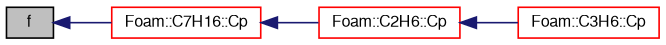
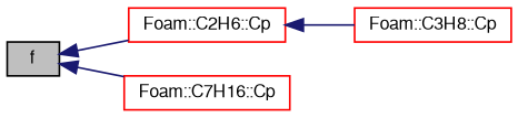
  digraph {
    rankdir=LR
    node [color=red fontname=FreeSans fontsize=10 shape=record]
    edge [color=midnightblue dir=back fontname=FreeSans fontsize=10 labelfontname=FreeSans labelfontsize=10 style=solid]
    n1 [color=black fillcolor=grey75 fontcolor=black height=0.2 label=f style=filled width=0.4]
    n2 [height=0.2 label="Foam::C2H6::Cp" width=0.4]
    n3 [height=0.2 label="Foam::C7H16::Cp" width=0.4]
-   n4 [height=0.2 label="Foam::C3H6::Cp" width=0.4]
-   n3 -> n2
+   n4 [height=0.2 label="Foam::C3H8::Cp" width=0.4]
+   n1 -> n2
    n1 -> n3
    n2 -> n4
  }
